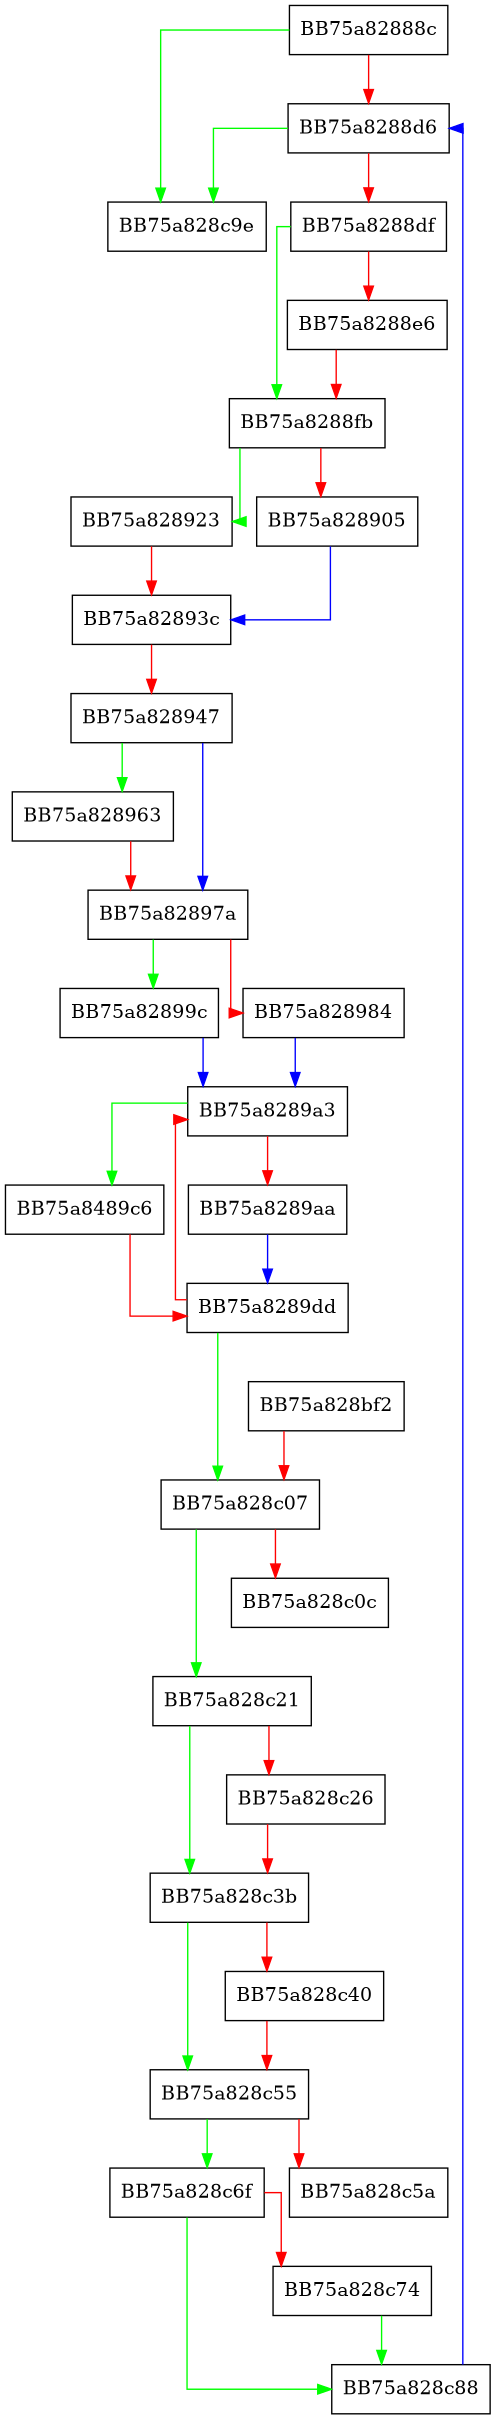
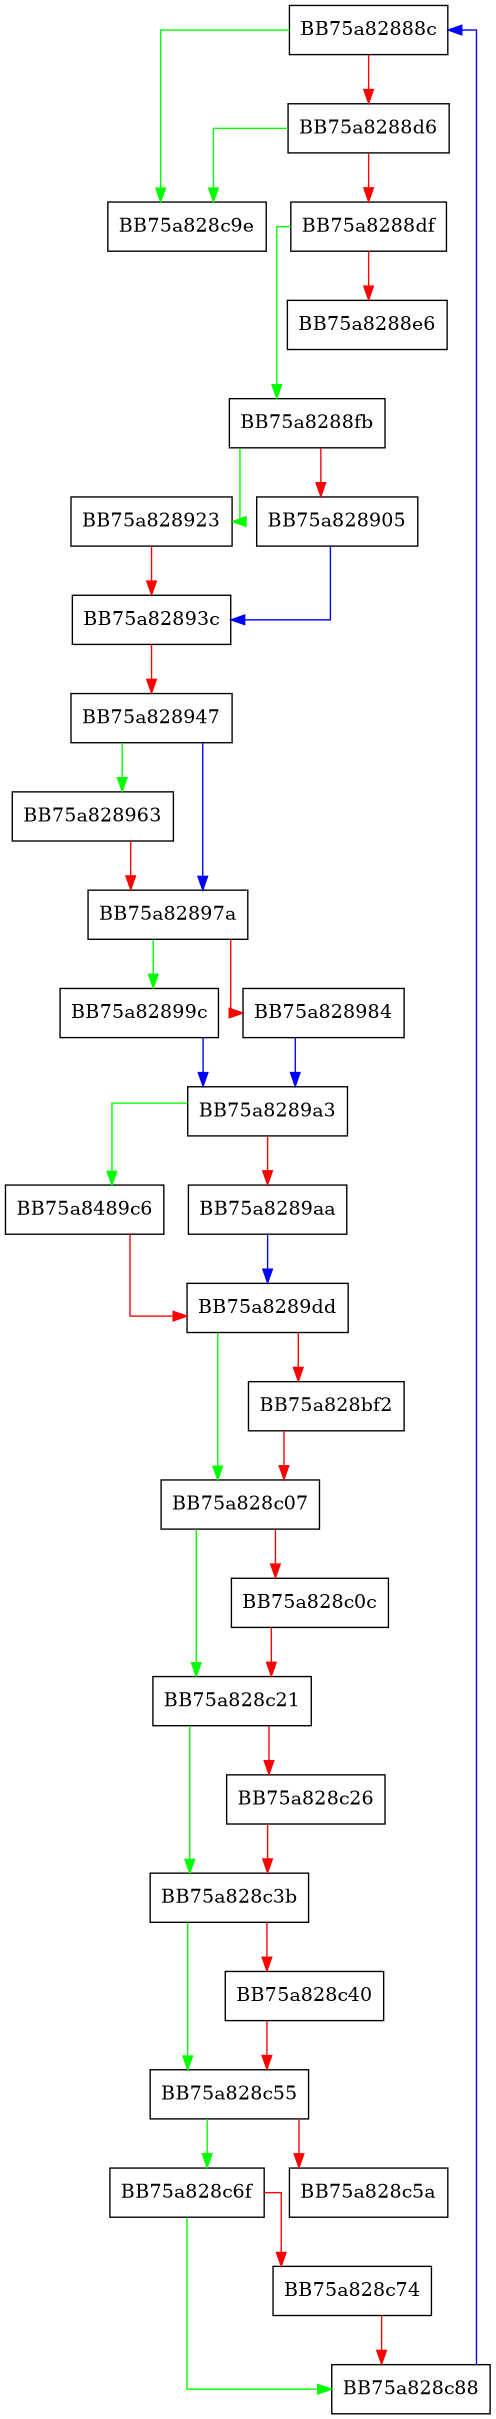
  digraph {
    splines=ortho
    node [shape=box]
    edge [color=red]
    BB75a82888c
    BB75a828c9e
    BB75a8288d6
    BB75a8288df
    BB75a8288fb
    BB75a8288e6
    BB75a828923
    BB75a828905
    BB75a82893c
    BB75a828947
    BB75a828963
    BB75a82897a
    BB75a82899c
    BB75a828984
    BB75a8289a3
    n16 [label=BB75a8489c6]
    BB75a8289aa
    BB75a8289dd
    BB75a828c07
    BB75a828bf2
    BB75a828c21
    BB75a828c0c
    BB75a828c3b
    BB75a828c26
    BB75a828c55
    BB75a828c40
    BB75a828c6f
    BB75a828c5a
    BB75a828c88
    BB75a828c74
    BB75a82888c -> BB75a828c9e [color=green]
    BB75a82888c -> BB75a8288d6
    BB75a8288d6 -> BB75a828c9e [color=green]
    BB75a8288d6 -> BB75a8288df
    BB75a8288df -> BB75a8288fb [color=green]
    BB75a8288df -> BB75a8288e6
    BB75a8288fb -> BB75a828923 [color=green]
    BB75a8288fb -> BB75a828905
-   BB75a8288e6 -> BB75a8288fb
    BB75a828923 -> BB75a82893c
    BB75a828905 -> BB75a82893c [color=blue]
    BB75a82893c -> BB75a828947
    BB75a828947 -> BB75a828963 [color=green]
    BB75a828947 -> BB75a82897a [color=blue]
    BB75a828963 -> BB75a82897a
    BB75a82897a -> BB75a82899c [color=green]
    BB75a82897a -> BB75a828984
    BB75a82899c -> BB75a8289a3 [color=blue]
    BB75a828984 -> BB75a8289a3 [color=blue]
    BB75a8289a3 -> n16 [color=green]
    BB75a8289a3 -> BB75a8289aa
    n16 -> BB75a8289dd
    BB75a8289aa -> BB75a8289dd [color=blue]
    BB75a8289dd -> BB75a828c07 [color=green]
-   BB75a8289dd -> BB75a8289a3
+   BB75a8289dd -> BB75a828bf2
    BB75a828c07 -> BB75a828c21 [color=green]
    BB75a828c07 -> BB75a828c0c
    BB75a828bf2 -> BB75a828c07
    BB75a828c21 -> BB75a828c3b [color=green]
    BB75a828c21 -> BB75a828c26
+   BB75a828c0c -> BB75a828c21
    BB75a828c3b -> BB75a828c55 [color=green]
    BB75a828c3b -> BB75a828c40
    BB75a828c26 -> BB75a828c3b
    BB75a828c55 -> BB75a828c6f [color=green]
    BB75a828c55 -> BB75a828c5a
    BB75a828c40 -> BB75a828c55
    BB75a828c6f -> BB75a828c88 [color=green]
    BB75a828c6f -> BB75a828c74
-   BB75a828c88 -> BB75a8288d6 [color=blue]
-   BB75a828c74 -> BB75a828c88 [color=green]
+   BB75a828c88 -> BB75a82888c [color=blue]
+   BB75a828c74 -> BB75a828c88
  }
